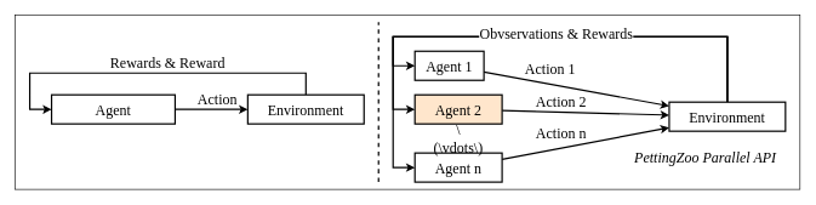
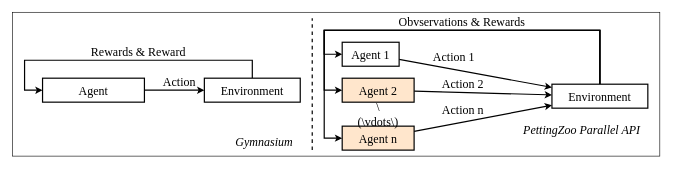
  <mxCell id="0" />
  <mxCell id="1" parent="0" />
  <mxCell id="2" value="" style="rounded=0;whiteSpace=wrap;html=1;strokeColor=default;align=center;verticalAlign=middle;fontFamily=HarmonyOS Sans SC;fontSize=20;fontColor=default;labelBackgroundColor=default;fillColor=default;" vertex="1" parent="1"><mxGeometry x="20" y="20" width="1080" height="240" as="geometry" /></mxCell>
  <mxCell id="3" style="edgeStyle=none;shape=connector;rounded=0;orthogonalLoop=1;jettySize=auto;html=1;strokeColor=default;strokeWidth=2;align=center;verticalAlign=middle;fontFamily=HarmonyOS Sans SC;fontSize=20;fontColor=default;labelBackgroundColor=default;endArrow=classic;" edge="1" parent="1" source="5" target="7"><mxGeometry relative="1" as="geometry" /></mxCell>
  <mxCell id="4" value="Action" style="edgeLabel;html=1;align=center;verticalAlign=middle;resizable=0;points=[];rounded=0;strokeColor=default;fontFamily=HarmonyOS Sans SC;fontSize=20;fontColor=default;labelBackgroundColor=default;fillColor=default;" vertex="1" connectable="0" parent="3"><mxGeometry x="-0.046" y="1" relative="1" as="geometry"><mxPoint x="9" y="-14" as="offset" /></mxGeometry></mxCell>
  <mxCell id="5" value="Agent" style="rounded=0;whiteSpace=wrap;html=1;fontFamily=HarmonyOS Sans SC;fontSize=20;strokeWidth=2;" parent="1" vertex="1"><mxGeometry x="70" y="129.97" width="170" height="40" as="geometry" /></mxCell>
  <mxCell id="6" style="edgeStyle=orthogonalEdgeStyle;shape=connector;rounded=0;orthogonalLoop=1;jettySize=auto;html=1;exitX=0.5;exitY=0;exitDx=0;exitDy=0;entryX=0;entryY=0.5;entryDx=0;entryDy=0;strokeColor=default;strokeWidth=2;align=center;verticalAlign=middle;fontFamily=HarmonyOS Sans SC;fontSize=20;fontColor=default;labelBackgroundColor=default;endArrow=classic;" edge="1" parent="1" source="7" target="5"><mxGeometry relative="1" as="geometry"><Array as="points"><mxPoint x="420" y="100" /><mxPoint x="40" y="100" /><mxPoint x="40" y="150" /></Array></mxGeometry></mxCell>
  <mxCell id="7" value="Environment" style="rounded=0;whiteSpace=wrap;html=1;fontFamily=HarmonyOS Sans SC;fontSize=20;strokeWidth=2;" parent="1" vertex="1"><mxGeometry x="340" y="129.97" width="160" height="40" as="geometry" /></mxCell>
  <mxCell id="8" style="rounded=0;orthogonalLoop=1;jettySize=auto;html=1;fontFamily=HarmonyOS Sans SC;fontSize=20;fontColor=default;strokeWidth=2;" parent="1" source="10" target="14" edge="1"><mxGeometry relative="1" as="geometry" /></mxCell>
  <mxCell id="9" value="Action 1" style="edgeLabel;html=1;align=center;verticalAlign=middle;resizable=0;points=[];rounded=0;strokeColor=default;fontFamily=HarmonyOS Sans SC;fontSize=20;fontColor=default;labelBackgroundColor=default;fillColor=default;" parent="8" vertex="1" connectable="0"><mxGeometry x="-0.135" y="-1" relative="1" as="geometry"><mxPoint x="-19" y="-26" as="offset" /></mxGeometry></mxCell>
  <mxCell id="10" value="Agent 1" style="rounded=0;whiteSpace=wrap;html=1;fontFamily=HarmonyOS Sans SC;fontSize=20;strokeWidth=2;" parent="1" vertex="1"><mxGeometry x="570" y="70" width="95" height="40" as="geometry" /></mxCell>
  <mxCell id="11" style="edgeStyle=orthogonalEdgeStyle;shape=connector;rounded=0;orthogonalLoop=1;jettySize=auto;html=1;exitX=0.5;exitY=0;exitDx=0;exitDy=0;entryX=0;entryY=0.5;entryDx=0;entryDy=0;strokeColor=default;strokeWidth=2;align=center;verticalAlign=middle;fontFamily=HarmonyOS Sans SC;fontSize=20;fontColor=default;labelBackgroundColor=default;endArrow=classic;" parent="1" source="14" target="10" edge="1"><mxGeometry relative="1" as="geometry"><Array as="points"><mxPoint x="1000" y="50" /><mxPoint x="540" y="50" /><mxPoint x="540" y="90" /></Array></mxGeometry></mxCell>
  <mxCell id="12" style="edgeStyle=orthogonalEdgeStyle;shape=connector;rounded=0;orthogonalLoop=1;jettySize=auto;html=1;exitX=0.5;exitY=0;exitDx=0;exitDy=0;entryX=0;entryY=0.5;entryDx=0;entryDy=0;strokeColor=default;strokeWidth=2;align=center;verticalAlign=middle;fontFamily=HarmonyOS Sans SC;fontSize=20;fontColor=default;labelBackgroundColor=default;endArrow=classic;" parent="1" source="14" target="17" edge="1"><mxGeometry relative="1" as="geometry"><Array as="points"><mxPoint x="1000" y="50" /><mxPoint x="540" y="50" /><mxPoint x="540" y="150" /></Array></mxGeometry></mxCell>
  <mxCell id="13" style="edgeStyle=orthogonalEdgeStyle;shape=connector;rounded=0;orthogonalLoop=1;jettySize=auto;html=1;exitX=0.5;exitY=0;exitDx=0;exitDy=0;entryX=0;entryY=0.5;entryDx=0;entryDy=0;strokeColor=default;strokeWidth=2;align=center;verticalAlign=middle;fontFamily=HarmonyOS Sans SC;fontSize=20;fontColor=default;labelBackgroundColor=default;endArrow=classic;" parent="1" source="14" target="20" edge="1"><mxGeometry relative="1" as="geometry"><Array as="points"><mxPoint x="1000" y="50" /><mxPoint x="540" y="50" /><mxPoint x="540" y="230" /></Array></mxGeometry></mxCell>
  <mxCell id="14" value="Environment" style="rounded=0;whiteSpace=wrap;html=1;fontFamily=HarmonyOS Sans SC;fontSize=20;strokeWidth=2;" parent="1" vertex="1"><mxGeometry x="920" y="140" width="160" height="40" as="geometry" /></mxCell>
  <mxCell id="15" style="edgeStyle=none;shape=connector;rounded=0;orthogonalLoop=1;jettySize=auto;html=1;strokeColor=default;strokeWidth=2;align=center;verticalAlign=middle;fontFamily=HarmonyOS Sans SC;fontSize=20;fontColor=default;labelBackgroundColor=default;endArrow=classic;" parent="1" source="17" target="14" edge="1"><mxGeometry relative="1" as="geometry" /></mxCell>
  <mxCell id="16" value="Action 2" style="edgeLabel;html=1;align=center;verticalAlign=middle;resizable=0;points=[];rounded=0;strokeColor=default;fontFamily=HarmonyOS Sans SC;fontSize=20;fontColor=default;labelBackgroundColor=default;fillColor=default;" parent="15" vertex="1" connectable="0"><mxGeometry x="-0.226" y="2" relative="1" as="geometry"><mxPoint x="-9" y="-14" as="offset" /></mxGeometry></mxCell>
  <mxCell id="17" value="Agent 2" style="rounded=0;whiteSpace=wrap;html=1;fontFamily=HarmonyOS Sans SC;fontSize=20;strokeWidth=2;fillColor=#ffe6cc;" parent="1" vertex="1"><mxGeometry x="570" y="130" width="120" height="40" as="geometry" /></mxCell>
  <mxCell id="18" style="edgeStyle=none;shape=connector;rounded=0;orthogonalLoop=1;jettySize=auto;html=1;strokeColor=default;strokeWidth=2;align=center;verticalAlign=middle;fontFamily=HarmonyOS Sans SC;fontSize=20;fontColor=default;labelBackgroundColor=default;endArrow=classic;" parent="1" source="20" target="14" edge="1"><mxGeometry relative="1" as="geometry" /></mxCell>
  <mxCell id="19" value="Action n" style="edgeLabel;html=1;align=center;verticalAlign=middle;resizable=0;points=[];rounded=0;strokeColor=default;fontFamily=HarmonyOS Sans SC;fontSize=20;fontColor=default;labelBackgroundColor=default;fillColor=default;" parent="18" vertex="1" connectable="0"><mxGeometry x="-0.234" relative="1" as="geometry"><mxPoint x="-8" y="-20" as="offset" /></mxGeometry></mxCell>
- <mxCell id="20" value="Agent n" style="rounded=0;whiteSpace=wrap;html=1;fontFamily=HarmonyOS Sans SC;fontSize=20;strokeWidth=2;" parent="1" vertex="1"><mxGeometry x="570" y="210" width="120" height="40" as="geometry" /></mxCell>
+ <mxCell id="20" value="Agent n" style="rounded=0;whiteSpace=wrap;html=1;fontFamily=HarmonyOS Sans SC;fontSize=20;strokeWidth=2;fillColor=#ffe6cc;" parent="1" vertex="1"><mxGeometry x="570" y="210" width="120" height="40" as="geometry" /></mxCell>
  <mxCell id="21" value="\(\vdots\)" style="text;html=1;align=center;verticalAlign=middle;whiteSpace=wrap;rounded=0;fontFamily=HarmonyOS Sans SC;fontSize=20;fontColor=default;strokeWidth=2;" parent="1" vertex="1"><mxGeometry x="610" y="170" width="40" height="40" as="geometry" /></mxCell>
- <mxCell id="22" value="Obvservations &amp;amp; Rewards" style="text;html=1;align=center;verticalAlign=middle;whiteSpace=wrap;rounded=0;fontFamily=HarmonyOS Sans SC;fontSize=20;fontColor=default;labelBackgroundColor=default;" parent="1" vertex="1"><mxGeometry x="535" y="30" width="460" height="30" as="geometry" /></mxCell>
+ <mxCell id="22" value="Obvservations &amp;amp; Rewards" style="text;html=1;align=center;verticalAlign=middle;whiteSpace=wrap;rounded=0;fontFamily=HarmonyOS Sans SC;fontSize=20;fontColor=default;labelBackgroundColor=default;" parent="1" vertex="1"><mxGeometry x="540" y="20" width="460" height="30" as="geometry" /></mxCell>
  <mxCell id="23" value="Rewards &amp;amp; Reward" style="text;html=1;align=center;verticalAlign=middle;whiteSpace=wrap;rounded=0;fontFamily=HarmonyOS Sans SC;fontSize=20;fontColor=default;labelBackgroundColor=default;" vertex="1" parent="1"><mxGeometry x="40" width="380" height="30" as="geometry" y="70" /></mxCell>
  <mxCell id="24" value="" style="endArrow=none;dashed=1;html=1;rounded=0;strokeColor=default;strokeWidth=2;align=center;verticalAlign=middle;fontFamily=HarmonyOS Sans SC;fontSize=20;fontColor=default;labelBackgroundColor=default;" edge="1" parent="1"><mxGeometry width="50" height="50" relative="1" as="geometry"><mxPoint x="520" y="250" as="sourcePoint" /><mxPoint x="520" y="30" as="targetPoint" /></mxGeometry></mxCell>
+ <mxCell id="25" value="Gymnasium" style="text;html=1;align=center;verticalAlign=middle;whiteSpace=wrap;rounded=0;fontFamily=HarmonyOS Sans SC;fontSize=20;fontColor=default;labelBackgroundColor=default;fontStyle=2" vertex="1" parent="1"><mxGeometry x="380" y="220" width="120" height="30" as="geometry" /></mxCell>
  <mxCell id="26" value="PettingZoo Parallel API" style="text;html=1;align=center;verticalAlign=middle;whiteSpace=wrap;rounded=0;fontFamily=HarmonyOS Sans SC;fontSize=20;fontColor=default;labelBackgroundColor=default;fontStyle=2" vertex="1" parent="1"><mxGeometry x="860" y="200" width="220" height="30" as="geometry" /></mxCell>
